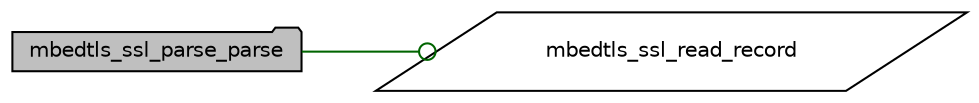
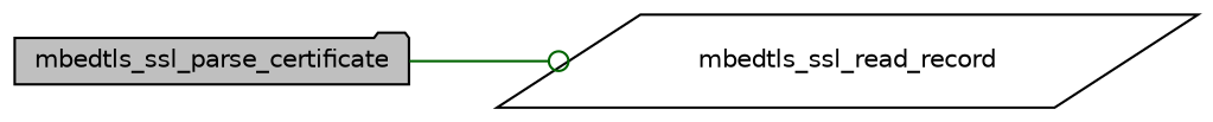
  digraph {
    rankdir=LR
    node [color=black fontname=Helvetica fontsize=10 style=filled]
-   n1 [fillcolor=grey75 fontcolor=black height=0.2 label=mbedtls_ssl_parse_parse shape=folder width=0.4]
+   n1 [fillcolor=grey75 fontcolor=black height=0.2 label=mbedtls_ssl_parse_certificate shape=folder width=0.4]
    n2 [fillcolor=white height=0.2 label=mbedtls_ssl_read_record shape=parallelogram width=0.4]
    n1 -> n2 [color=darkgreen fontname=Helvetica fontsize=10 labelfontname=Helvetica labelfontsize=10 style=solid arrowhead=odot]
  }
